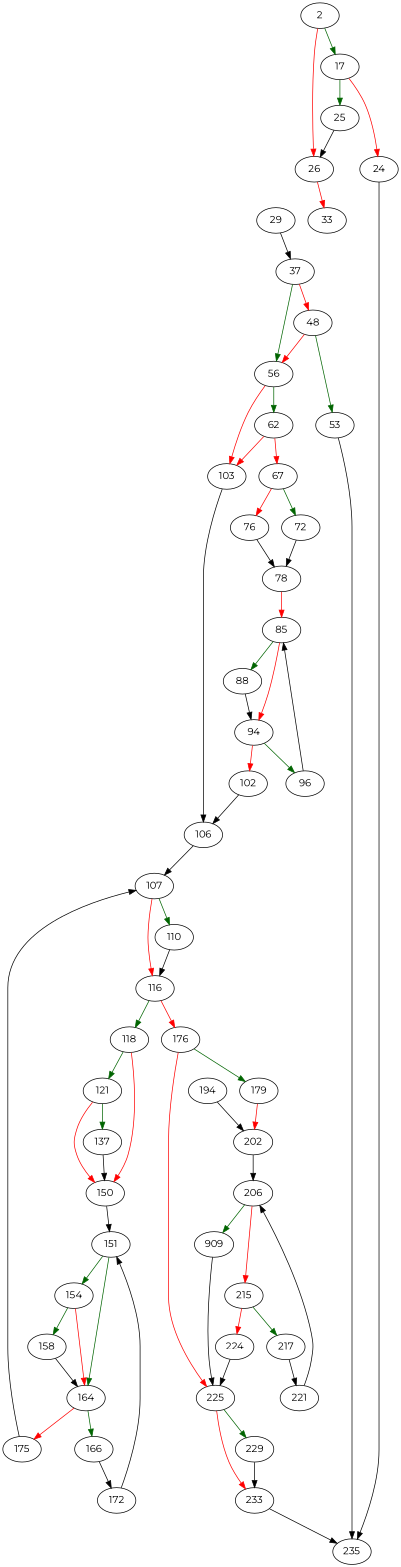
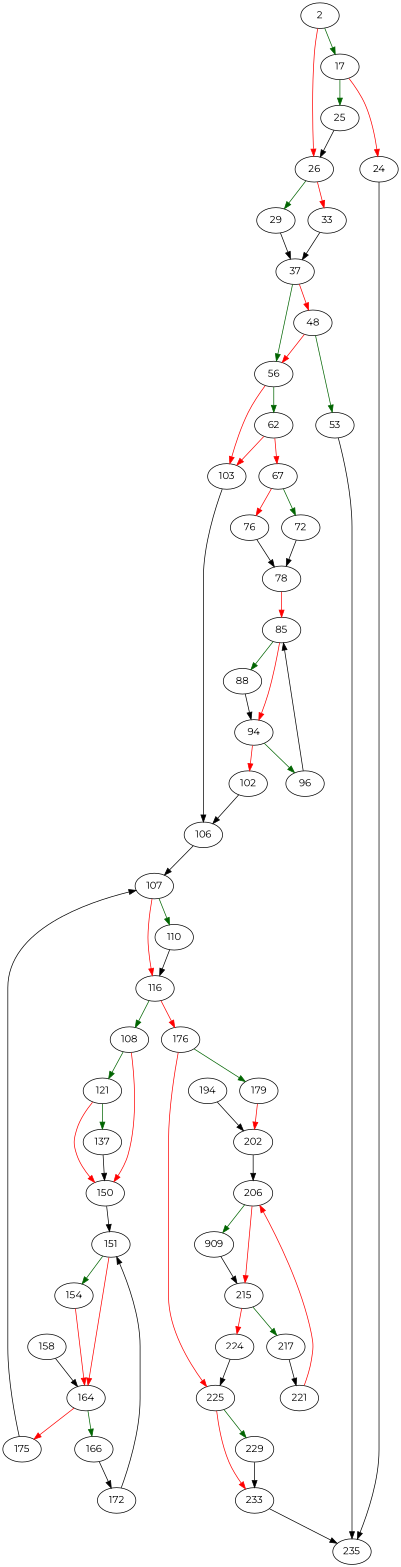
  strict digraph {
    fontname=Montserrat
    node [fontname=Montserrat]
    edge [fontname=Montserrat]
    2 [entry=true]
    17
    26
    25
    24
    29
    33
    235
    37
    56
    48
    62
    103
    53
    67
    106
    72
    76
    107
    78
    85
    88
    94
    96
    102
    110
    116
-   118
+   118 [label=108]
    176
    n30 [label=121]
    150
    179
    225
    137
    151
    202
    229
    233
    154
    164
    158
    166
    175
    172
    194
    206
    n47 [label=909]
    215
    217
    224
    221
    2 -> 17 [color=darkgreen cond=true]
    2 -> 26 [color=red cond=false]
    17 -> 25 [color=darkgreen cond=true]
    17 -> 24 [color=red cond=false]
+   26 -> 29 [color=darkgreen cond=true]
    26 -> 33 [color=red cond=false]
    25 -> 26
    24 -> 235
    29 -> 37
+   33 -> 37
    37 -> 56 [color=darkgreen cond=true]
    37 -> 48 [color=red cond=false]
    56 -> 62 [color=darkgreen cond=true]
    56 -> 103 [color=red cond=false]
    48 -> 56 [color=red cond=false]
    48 -> 53 [color=darkgreen cond=true]
    62 -> 103 [color=red cond=true]
    62 -> 67 [color=red cond=false]
    103 -> 106
    53 -> 235
    67 -> 72 [color=darkgreen cond=true]
    67 -> 76 [color=red cond=false]
    106 -> 107
    72 -> 78
    76 -> 78
    107 -> 110 [color=darkgreen cond=true]
    107 -> 116 [color=red cond=false]
    78 -> 85 [color=red]
    85 -> 88 [color=darkgreen cond=true]
    85 -> 94 [color=red cond=false]
    88 -> 94
    94 -> 96 [color=darkgreen cond=true]
    94 -> 102 [color=red cond=false]
    96 -> 85
    102 -> 106
    110 -> 116
    116 -> 118 [color=darkgreen cond=true]
    116 -> 176 [color=red cond=false]
    118 -> n30 [color=darkgreen cond=true]
    118 -> 150 [color=red cond=false]
    176 -> 179 [color=darkgreen cond=true]
    176 -> 225 [color=red cond=false]
    n30 -> 150 [color=red cond=false]
    n30 -> 137 [color=darkgreen cond=true]
    150 -> 151
    179 -> 202 [color=red cond=false]
    225 -> 229 [color=darkgreen cond=true]
    225 -> 233 [color=red cond=false]
    137 -> 150
    151 -> 154 [color=darkgreen cond=true]
-   151 -> 164 [color=darkgreen cond=false]
+   151 -> 164 [color=red cond=false]
    202 -> 206
    229 -> 233
    233 -> 235
    154 -> 164 [color=red cond=false]
-   154 -> 158 [color=darkgreen cond=true]
    164 -> 166 [color=darkgreen cond=true]
    164 -> 175 [color=red cond=false]
    158 -> 164
    166 -> 172
    175 -> 107
    172 -> 151
    194 -> 202
    206 -> n47 [color=darkgreen cond=true]
    206 -> 215 [color=red cond=false]
-   n47 -> 225
+   n47 -> 215
    215 -> 217 [color=darkgreen cond=true]
    215 -> 224 [color=red cond=false]
    217 -> 221
    224 -> 225
-   221 -> 206
+   221 -> 206 [color=red]
  }
